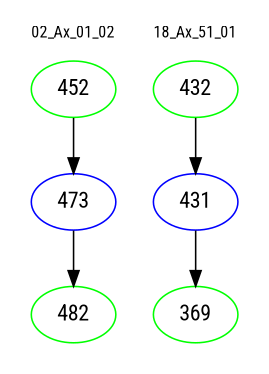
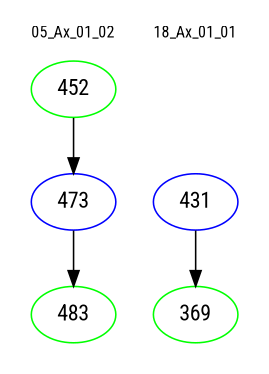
  digraph {
    fontname="Roboto Condensed"
    node [color=green fontname="Roboto Condensed"]
    edge [color=black fontname="Roboto Condensed"]
    n1 [label=452]
    n2 [color=blue label=473]
-   n3 [label=482]
-   n4 [label=432]
+   n3 [label=483]
    n5 [color=blue label=431]
    n6 [label=369]
    subgraph cluster_1 {
      color=white
      fontsize=10
-     label="02_Ax_01_02"
+     label="05_Ax_01_02"
      n1
      n2
      n3
    }
    subgraph cluster_2 {
      color=white
      fontsize=10
-     label="18_Ax_51_01"
-     n4
+     label="18_Ax_01_01"
      n5
      n6
    }
    n1 -> n2
    n2 -> n3
-   n4 -> n5
    n5 -> n6
  }
